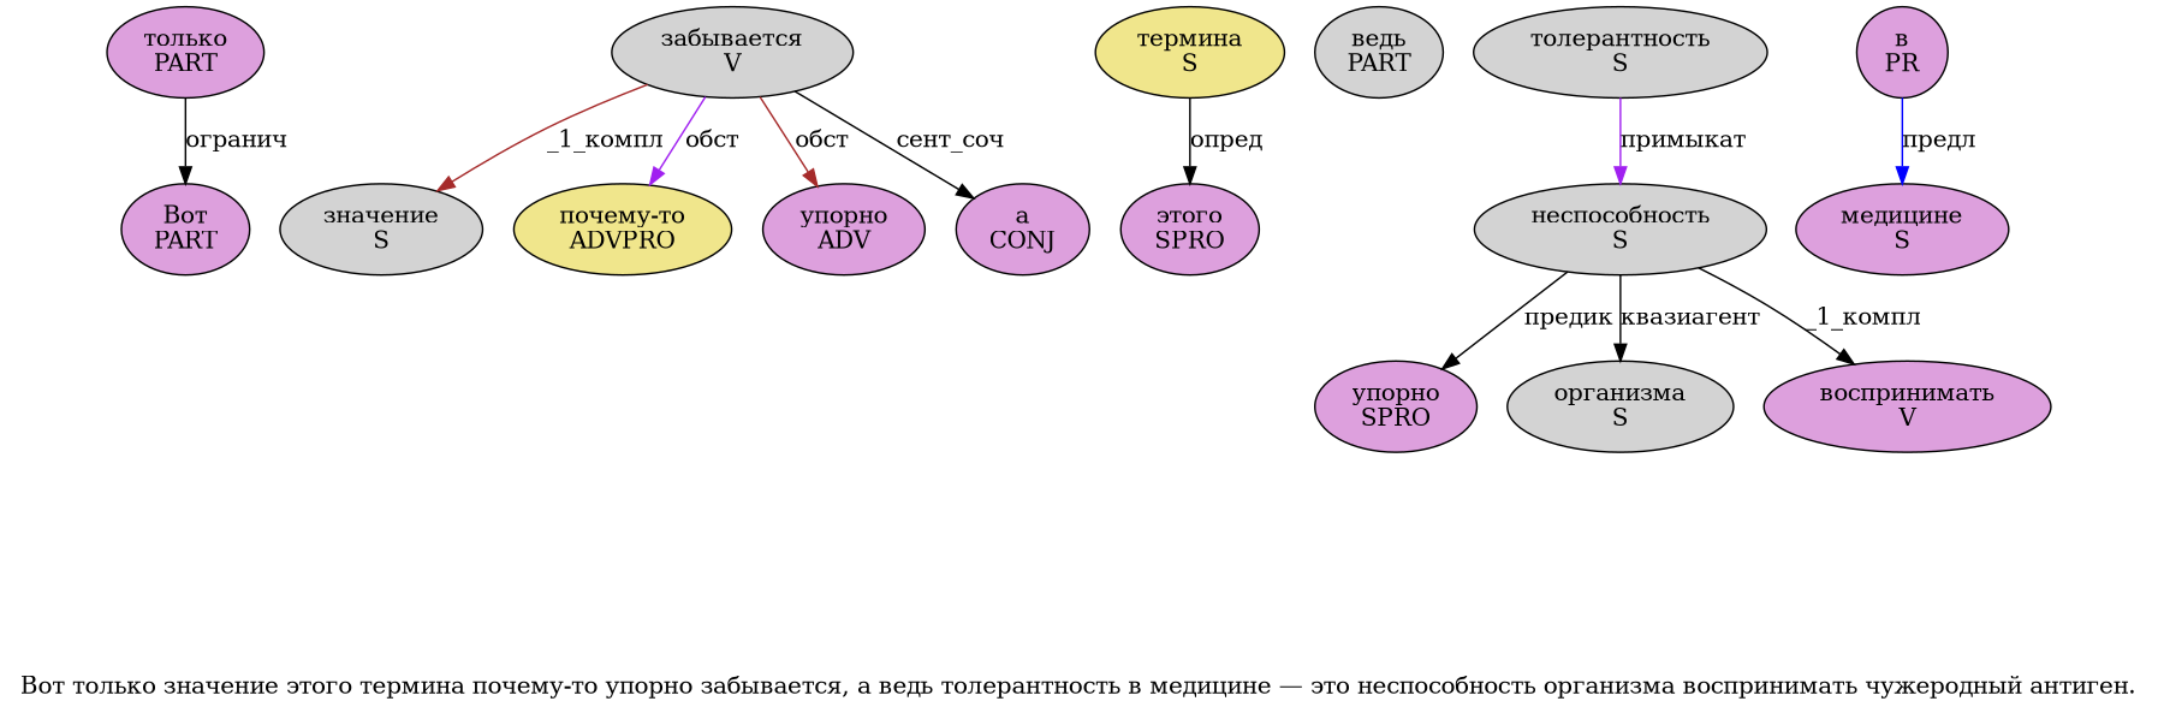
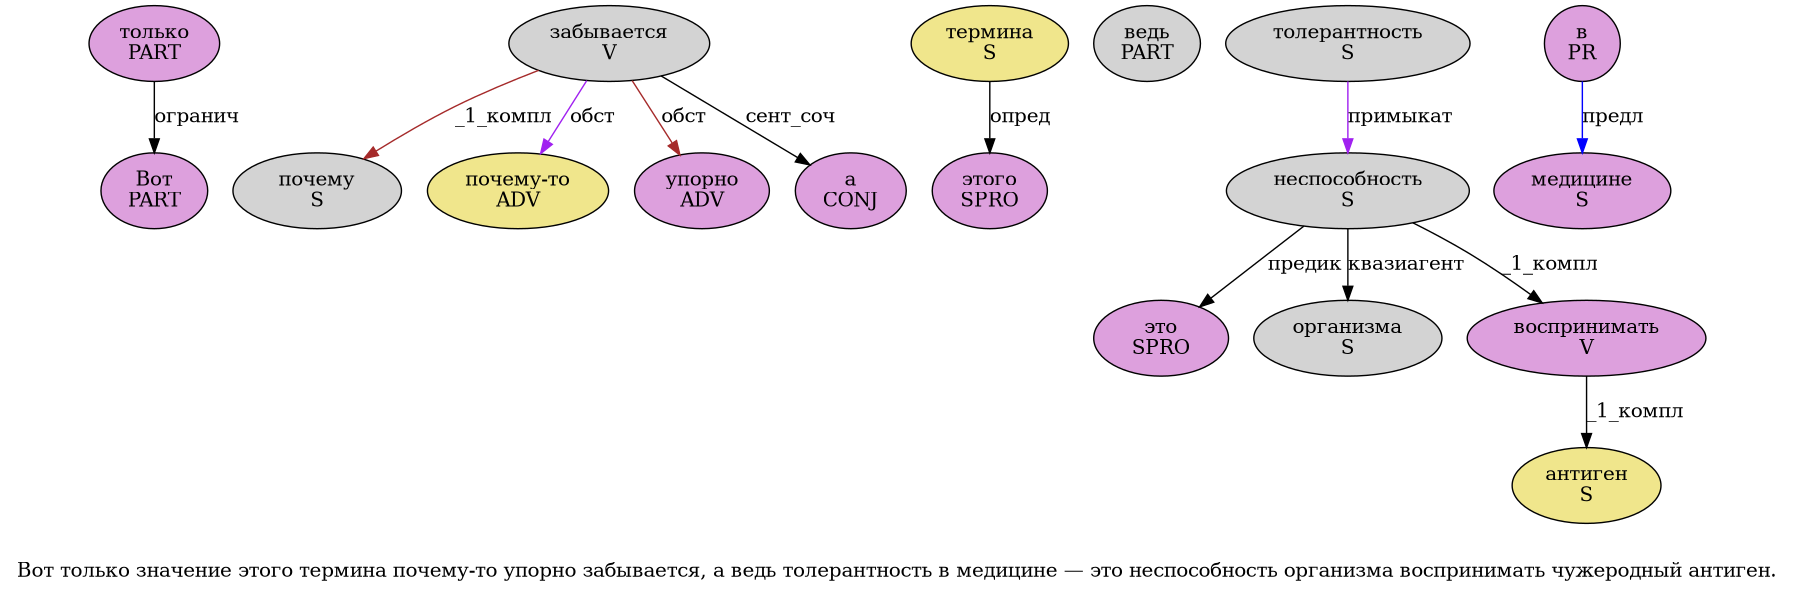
  digraph {
    label="Вот только значение этого термина почему-то упорно забывается, а ведь толерантность в медицине — это неспособность организма воспринимать чужеродный антиген."
    node [fillcolor=plum penwidth=1 shape=ellipse style=filled]
    edge [color=black]
    n1 [label="Вот\nPART"]
    n2 [label="только\nPART"]
-   n3 [fillcolor=lightgrey label="значение\nS"]
+   n3 [fillcolor=lightgrey label="почему\nS"]
    n4 [fillcolor=khaki label="термина\nS"]
    n5 [label="этого\nSPRO"]
-   n6 [fillcolor=khaki label="почему-то\nADVPRO"]
+   n6 [fillcolor=khaki label="почему-то\nADV"]
    n7 [label="упорно\nADV"]
    n8 [fillcolor=lightgrey label="забывается\nV"]
    n9 [label="а\nCONJ"]
    n10 [fillcolor=lightgrey label="ведь\nPART"]
    n11 [fillcolor=lightgrey label="толерантность\nS"]
    n12 [fillcolor=lightgrey label="неспособность\nS"]
    n13 [label="в\nPR"]
    n14 [label="медицине\nS"]
-   n15 [label="упорно\nSPRO"]
+   n15 [label="это\nSPRO"]
    n16 [fillcolor=lightgrey label="организма\nS"]
    n17 [label="воспринимать\nV"]
+   n18 [fillcolor=khaki label="антиген\nS"]
    n2 -> n1 [label="огранич"]
    n4 -> n5 [label="опред"]
    n8 -> n3 [color=brown label="_1_компл"]
    n8 -> n6 [color=purple label="обст"]
    n8 -> n7 [color=brown label="обст"]
    n8 -> n9 [label="сент_соч"]
    n11 -> n12 [color=purple label="примыкат"]
    n12 -> n15 [label="предик"]
    n12 -> n16 [label="квазиагент"]
    n12 -> n17 [label="_1_компл"]
    n13 -> n14 [color=blue label="предл"]
+   n17 -> n18 [label="_1_компл"]
  }
